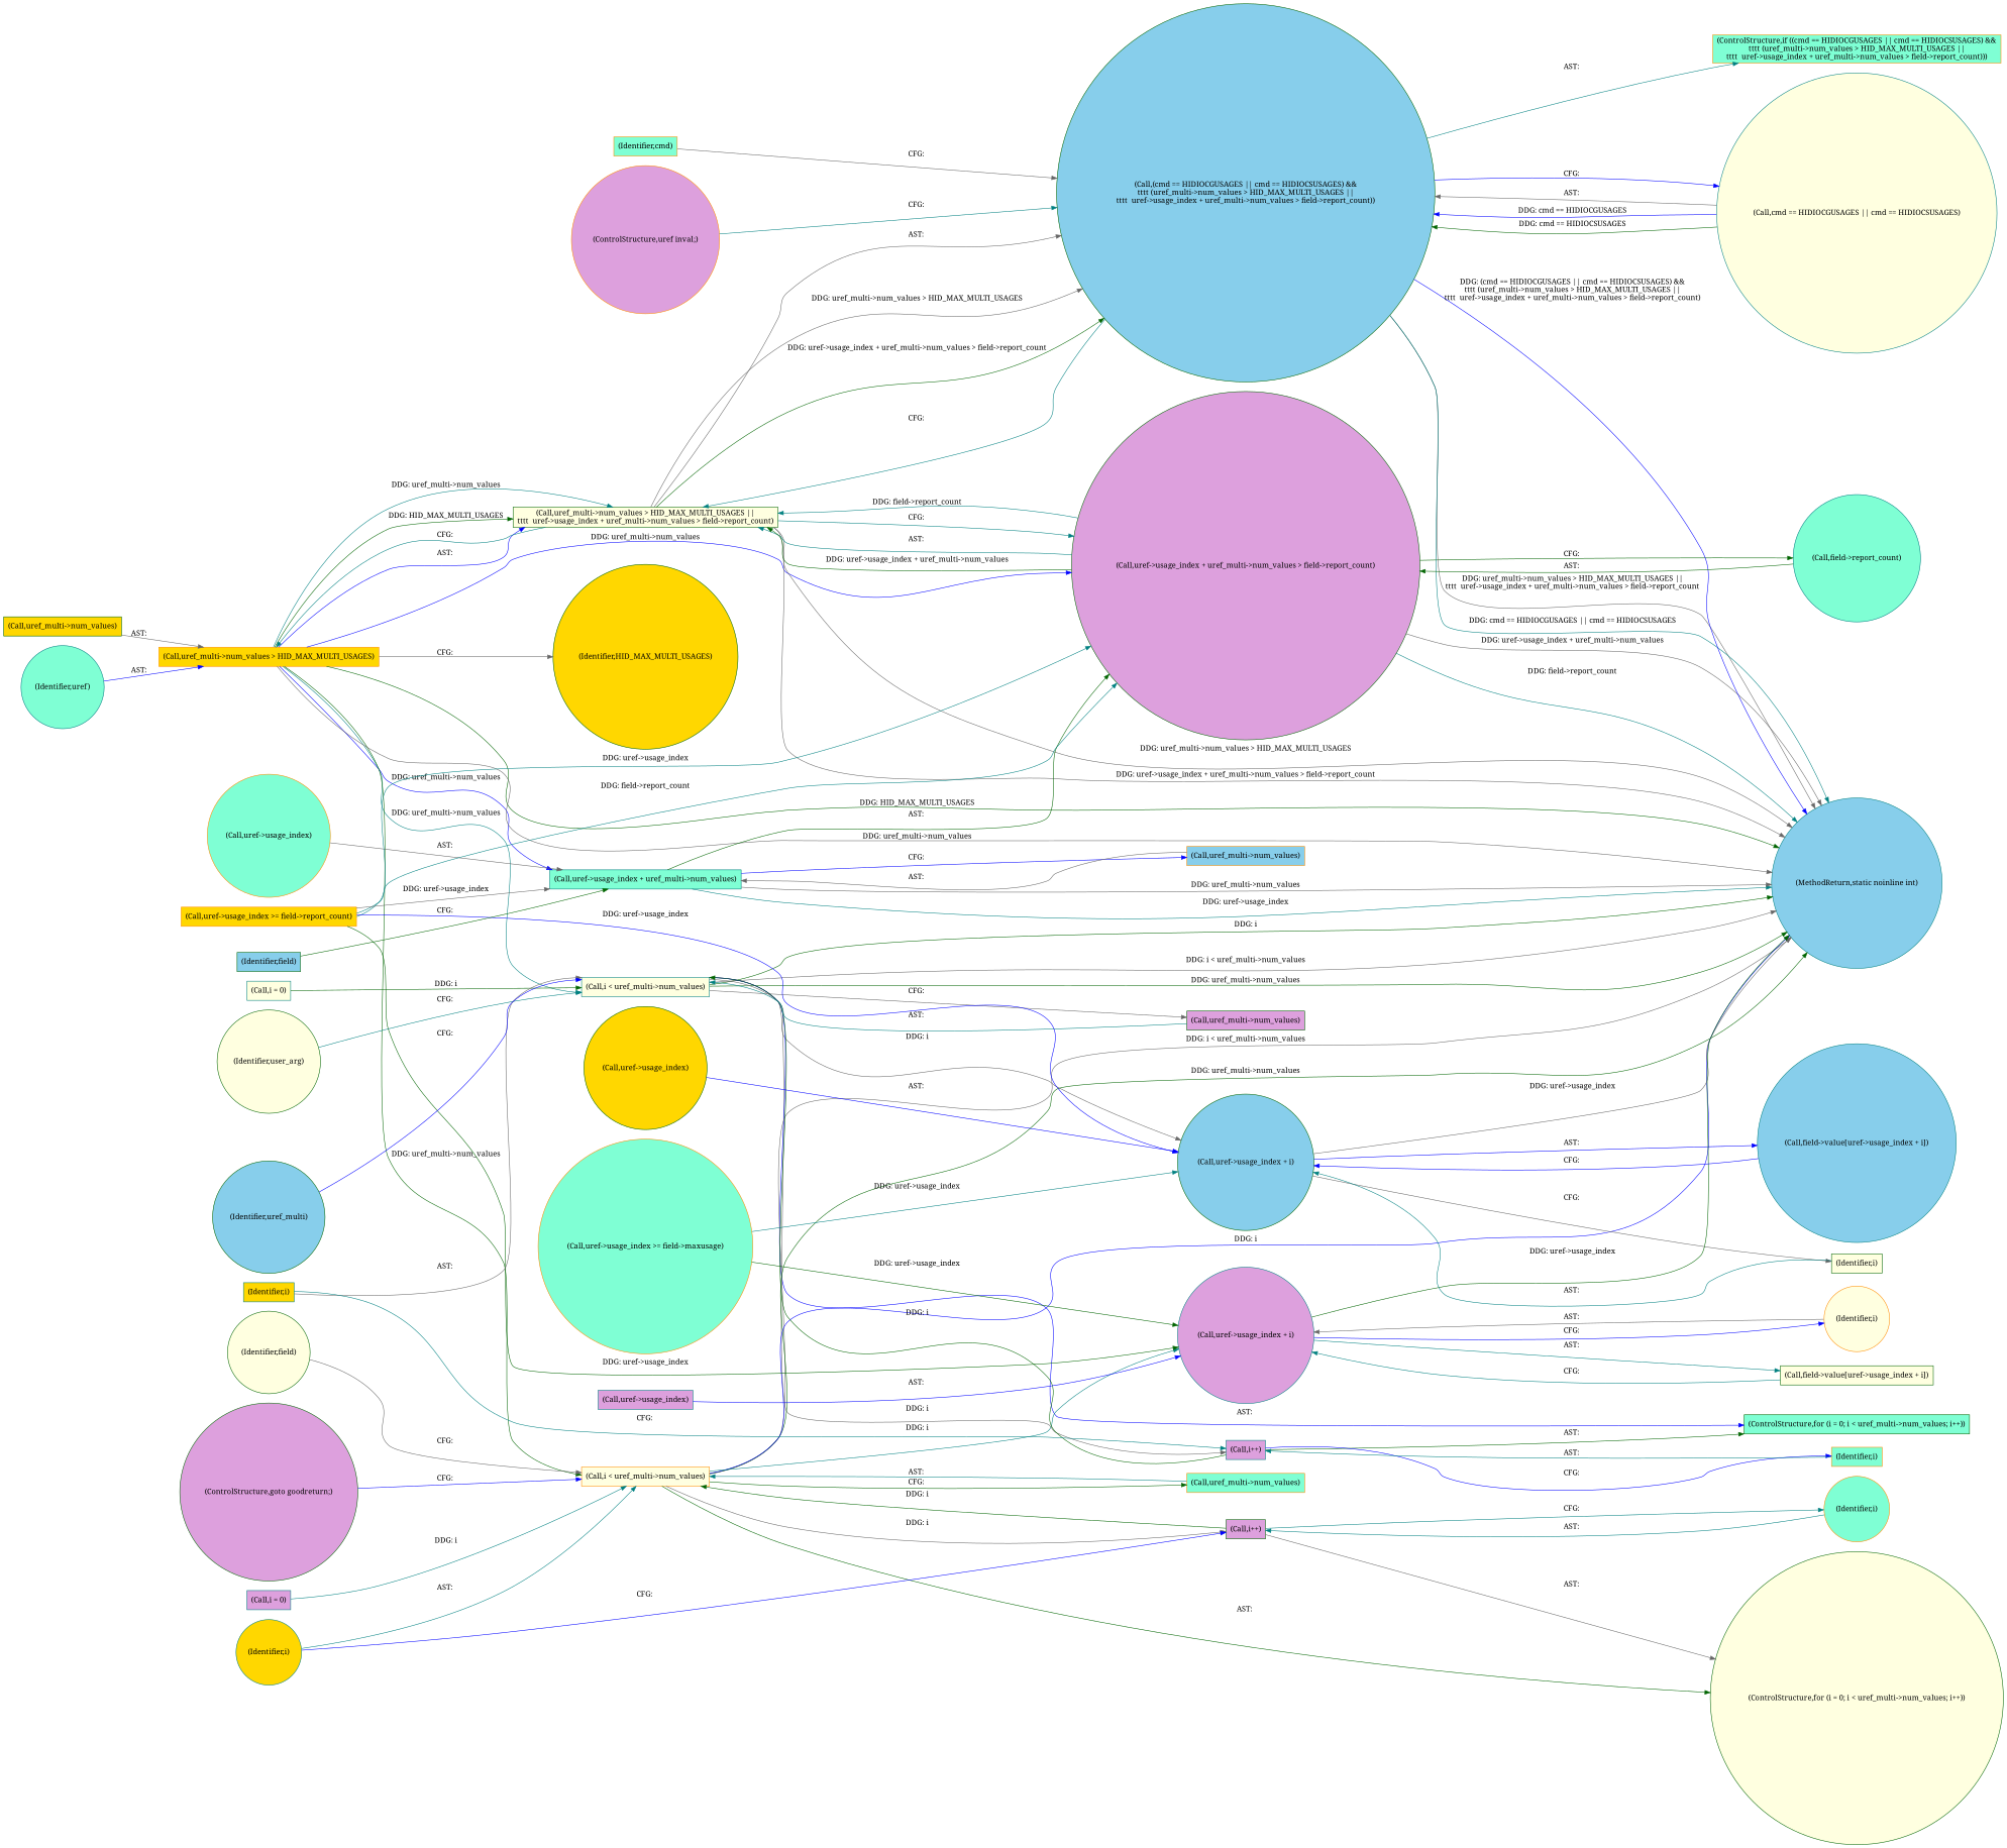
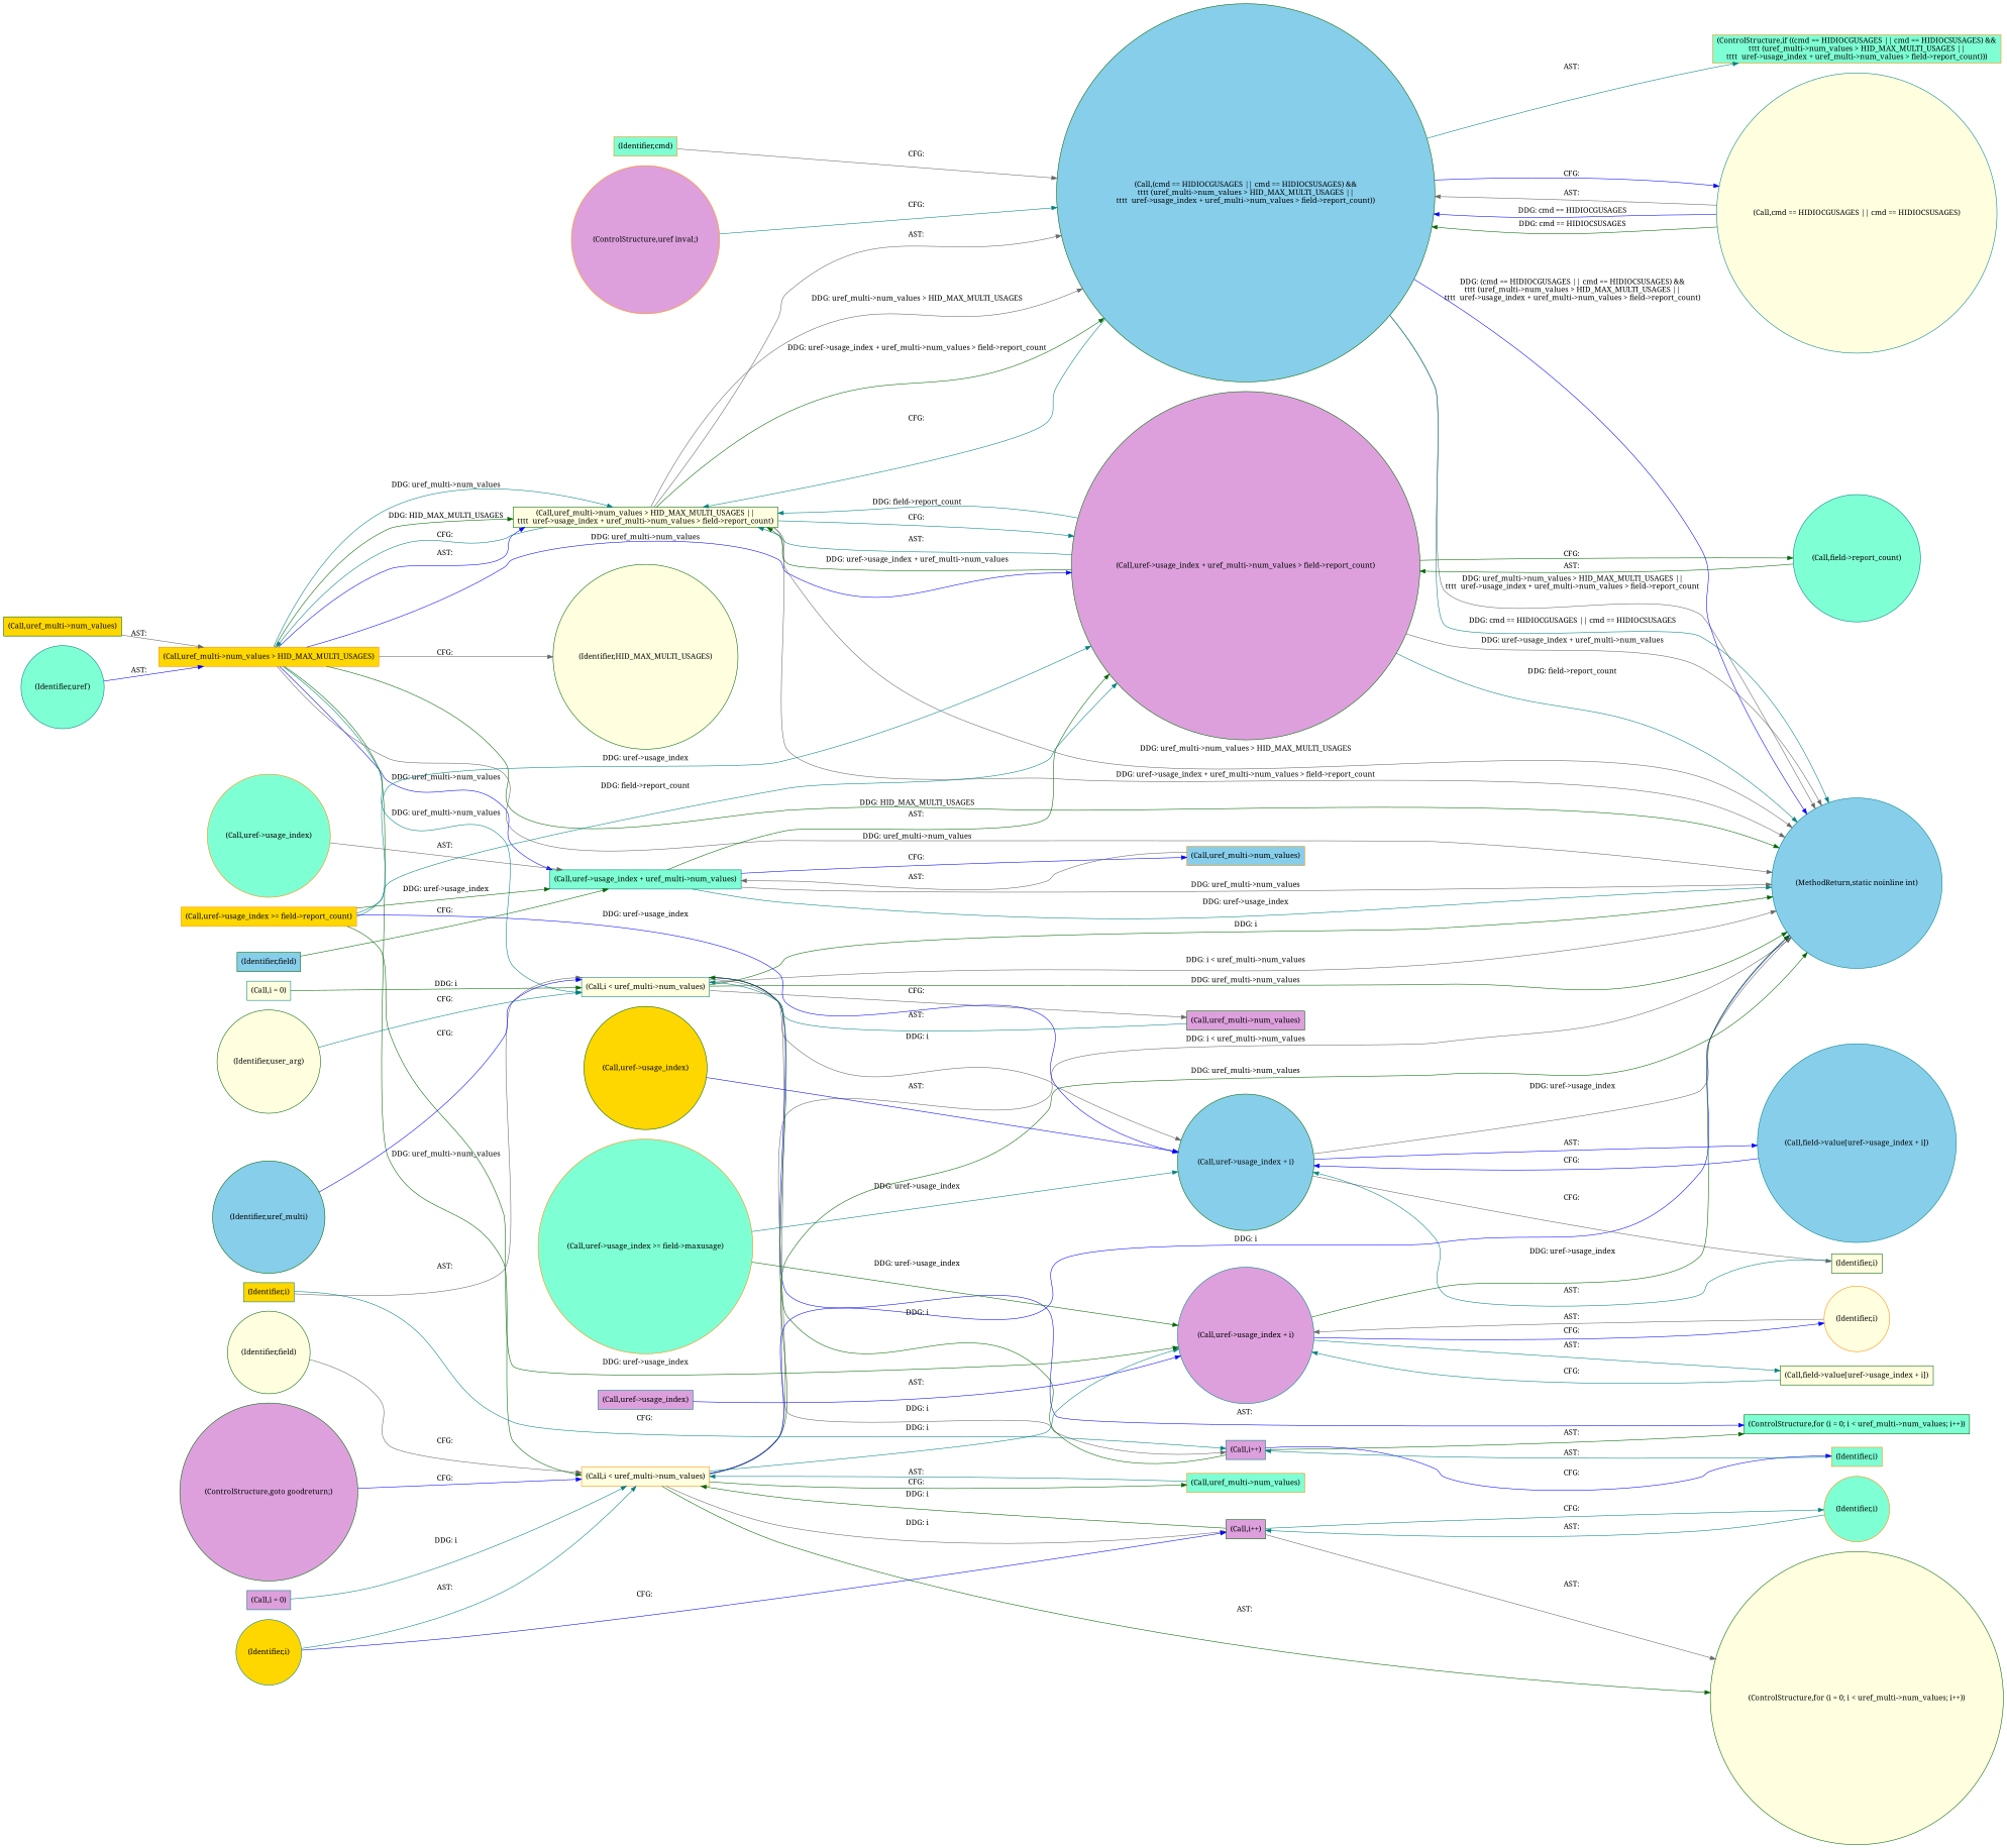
  digraph {
    fontname="Noto Serif"
    rankdir=LR
    node [color=darkgreen fillcolor=lightyellow fontname="Noto Serif" shape=box style=filled]
    edge [color=teal fontname="Noto Serif"]
    n1 [color=darkorange fillcolor=gold label="(Call,uref_multi->num_values > HID_MAX_MULTI_USAGES)"]
    n2 [label="(Call,uref_multi->num_values > HID_MAX_MULTI_USAGES ||\n\t\t\t\t  uref->usage_index + uref_multi->num_values > field->report_count)"]
    n3 [fillcolor=plum label="(Call,uref->usage_index + uref_multi->num_values > field->report_count)" shape=circle]
    n4 [color=teal fillcolor=aquamarine label="(Call,uref->usage_index + uref_multi->num_values)"]
    n5 [color=teal label="(Call,i < uref_multi->num_values)"]
    n6 [color=darkorange label="(Call,i < uref_multi->num_values)"]
-   n7 [fillcolor=gold label="(Identifier,HID_MAX_MULTI_USAGES)" shape=circle]
+   n7 [label="(Identifier,HID_MAX_MULTI_USAGES)" shape=circle]
    n8 [color=teal fillcolor=skyblue label="(MethodReturn,static noinline int)" shape=circle]
    n9 [fillcolor=skyblue label="(Call,(cmd == HIDIOCGUSAGES || cmd == HIDIOCSUSAGES) &&\n\t\t\t\t (uref_multi->num_values > HID_MAX_MULTI_USAGES ||\n\t\t\t\t  uref->usage_index + uref_multi->num_values > field->report_count))" shape=circle]
    n10 [color=teal fillcolor=aquamarine label="(Call,field->report_count)" shape=circle]
    n11 [color=darkorange fillcolor=skyblue label="(Call,uref_multi->num_values)"]
    n12 [color=teal fillcolor=plum label="(Call,i++)"]
    n13 [fillcolor=skyblue label="(Call,uref->usage_index + i)" shape=circle]
    n14 [fillcolor=aquamarine label="(ControlStructure,for (i = 0; i < uref_multi->num_values; i++))"]
    n15 [fillcolor=plum label="(Call,uref_multi->num_values)"]
    n16 [fillcolor=plum label="(Call,i++)"]
    n17 [color=teal fillcolor=plum label="(Call,uref->usage_index + i)" shape=circle]
    n18 [color=darkorange fillcolor=aquamarine label="(Call,uref_multi->num_values)"]
    n19 [label="(ControlStructure,for (i = 0; i < uref_multi->num_values; i++))" shape=circle]
    n20 [color=darkorange fillcolor=aquamarine label="(ControlStructure,if ((cmd == HIDIOCGUSAGES || cmd == HIDIOCSUSAGES) &&\n\t\t\t\t (uref_multi->num_values > HID_MAX_MULTI_USAGES ||\n\t\t\t\t  uref->usage_index + uref_multi->num_values > field->report_count)))"]
    n21 [color=teal label="(Call,cmd == HIDIOCGUSAGES || cmd == HIDIOCSUSAGES)" shape=circle]
    n22 [color=darkorange fillcolor=aquamarine label="(Identifier,i)"]
    n23 [label="(Identifier,i)"]
    n24 [color=teal fillcolor=skyblue label="(Call,field->value[uref->usage_index + i])" shape=circle]
    n25 [color=darkorange fillcolor=aquamarine label="(Identifier,i)" shape=circle]
    n26 [color=darkorange label="(Identifier,i)" shape=circle]
    n27 [label="(Call,field->value[uref->usage_index + i])"]
    n28 [color=teal fillcolor=plum label="(Call,uref->usage_index)"]
    n29 [fillcolor=gold label="(Call,uref_multi->num_values)"]
    n30 [color=teal fillcolor=aquamarine label="(Identifier,uref)" shape=circle]
    n31 [label="(Identifier,field)" shape=circle]
    n32 [color=darkorange fillcolor=aquamarine label="(Call,uref->usage_index)" shape=circle]
    n33 [color=teal label="(Call,i = 0)"]
    n34 [color=darkorange fillcolor=aquamarine label="(Call,uref->usage_index >= field->maxusage)" shape=circle]
    n35 [fillcolor=gold label="(Call,uref->usage_index)" shape=circle]
    n36 [color=darkorange fillcolor=gold label="(Call,uref->usage_index >= field->report_count)"]
    n37 [fillcolor=plum label="(ControlStructure,goto goodreturn;)" shape=circle]
    n38 [color=darkorange fillcolor=plum label="(ControlStructure,uref inval;)" shape=circle]
    n39 [color=darkorange fillcolor=aquamarine label="(Identifier,cmd)"]
    n40 [fillcolor=skyblue label="(Identifier,field)"]
    n41 [color=teal fillcolor=plum label="(Call,i = 0)"]
    n42 [label="(Identifier,user_arg)" shape=circle]
    n43 [color=teal fillcolor=gold label="(Identifier,i)"]
    n44 [color=teal fillcolor=gold label="(Identifier,i)" shape=circle]
    n45 [fillcolor=skyblue label="(Identifier,uref_multi)" shape=circle]
    n1 -> n2 [color=blue label="AST: "]
    n1 -> n2 [label="DDG: uref_multi->num_values"]
    n1 -> n2 [color=darkgreen label="DDG: HID_MAX_MULTI_USAGES"]
    n1 -> n3 [color=blue label="DDG: uref_multi->num_values"]
    n1 -> n4 [color=blue label="DDG: uref_multi->num_values"]
    n1 -> n5 [label="DDG: uref_multi->num_values"]
    n1 -> n6 [color=darkgreen label="DDG: uref_multi->num_values"]
    n1 -> n7 [color=gray40 label="CFG: "]
    n1 -> n8 [color=darkgreen label="DDG: HID_MAX_MULTI_USAGES"]
    n1 -> n8 [color=gray40 label="DDG: uref_multi->num_values"]
    n2 -> n1 [label="CFG: "]
    n2 -> n3 [label="CFG: "]
    n2 -> n8 [color=gray40 label="DDG: uref_multi->num_values > HID_MAX_MULTI_USAGES"]
    n2 -> n8 [color=gray40 label="DDG: uref->usage_index + uref_multi->num_values > field->report_count"]
    n2 -> n9 [color=gray40 label="AST: "]
    n2 -> n9 [color=gray40 label="DDG: uref_multi->num_values > HID_MAX_MULTI_USAGES"]
    n2 -> n9 [color=darkgreen label="DDG: uref->usage_index + uref_multi->num_values > field->report_count"]
    n3 -> n2 [label="AST: "]
    n3 -> n2 [color=darkgreen label="DDG: uref->usage_index + uref_multi->num_values"]
    n3 -> n2 [label="DDG: field->report_count"]
    n3 -> n8 [label="DDG: field->report_count"]
    n3 -> n8 [color=gray40 label="DDG: uref->usage_index + uref_multi->num_values"]
    n3 -> n10 [color=darkgreen label="CFG: "]
    n4 -> n3 [color=darkgreen label="AST: "]
    n4 -> n8 [label="DDG: uref->usage_index"]
    n4 -> n8 [color=gray40 label="DDG: uref_multi->num_values"]
    n4 -> n11 [color=blue label="CFG: "]
    n5 -> n8 [color=darkgreen label="DDG: uref_multi->num_values"]
    n5 -> n8 [color=darkgreen label="DDG: i"]
    n5 -> n8 [color=gray40 label="DDG: i < uref_multi->num_values"]
    n5 -> n12 [color=gray40 label="DDG: i"]
    n5 -> n13 [color=gray40 label="DDG: i"]
    n5 -> n14 [color=blue label="AST: "]
    n5 -> n15 [color=gray40 label="CFG: "]
    n6 -> n8 [color=gray40 label="DDG: i < uref_multi->num_values"]
    n6 -> n8 [color=darkgreen label="DDG: uref_multi->num_values"]
    n6 -> n8 [color=blue label="DDG: i"]
    n6 -> n16 [color=gray40 label="DDG: i"]
    n6 -> n17 [label="DDG: i"]
    n6 -> n18 [color=darkgreen label="CFG: "]
    n6 -> n19 [color=darkgreen label="AST: "]
    n9 -> n2 [label="CFG: "]
    n9 -> n8 [color=gray40 label="DDG: uref_multi->num_values > HID_MAX_MULTI_USAGES ||\n\t\t\t\t  uref->usage_index + uref_multi->num_values > field->report_count"]
    n9 -> n8 [label="DDG: cmd == HIDIOCGUSAGES || cmd == HIDIOCSUSAGES"]
    n9 -> n8 [color=blue label="DDG: (cmd == HIDIOCGUSAGES || cmd == HIDIOCSUSAGES) &&\n\t\t\t\t (uref_multi->num_values > HID_MAX_MULTI_USAGES ||\n\t\t\t\t  uref->usage_index + uref_multi->num_values > field->report_count)"]
    n9 -> n20 [label="AST: "]
    n9 -> n21 [color=blue label="CFG: "]
    n10 -> n3 [color=darkgreen label="AST: "]
    n11 -> n4 [color=gray40 label="AST: "]
    n12 -> n5 [color=darkgreen label="DDG: i"]
    n12 -> n14 [color=darkgreen label="AST: "]
    n12 -> n22 [color=blue label="CFG: "]
    n13 -> n8 [color=gray40 label="DDG: uref->usage_index"]
    n13 -> n23 [color=gray40 label="CFG: "]
    n13 -> n24 [color=blue label="AST: "]
    n15 -> n5 [label="AST: "]
    n16 -> n6 [color=darkgreen label="DDG: i"]
    n16 -> n19 [color=gray40 label="AST: "]
    n16 -> n25 [label="CFG: "]
    n17 -> n8 [color=darkgreen label="DDG: uref->usage_index"]
    n17 -> n26 [color=blue label="CFG: "]
    n17 -> n27 [label="AST: "]
    n18 -> n6 [label="AST: "]
    n21 -> n9 [color=gray40 label="AST: "]
    n21 -> n9 [color=blue label="DDG: cmd == HIDIOCGUSAGES"]
    n21 -> n9 [color=darkgreen label="DDG: cmd == HIDIOCSUSAGES"]
    n22 -> n12 [label="AST: "]
    n23 -> n13 [label="AST: "]
    n24 -> n13 [color=blue label="CFG: "]
    n25 -> n16 [label="AST: "]
    n26 -> n17 [color=gray40 label="AST: "]
    n27 -> n17 [label="CFG: "]
    n28 -> n17 [color=blue label="AST: "]
    n29 -> n1 [color=gray40 label="AST: "]
    n30 -> n1 [color=blue label="AST: "]
    n31 -> n6 [color=gray40 label="CFG: "]
    n32 -> n4 [color=gray40 label="AST: "]
    n33 -> n5 [color=darkgreen label="DDG: i"]
    n34 -> n13 [label="DDG: uref->usage_index"]
    n34 -> n17 [color=darkgreen label="DDG: uref->usage_index"]
    n35 -> n13 [color=blue label="AST: "]
    n36 -> n3 [label="DDG: uref->usage_index"]
    n36 -> n3 [label="DDG: field->report_count"]
-   n36 -> n4 [color=gray40 label="DDG: uref->usage_index"]
+   n36 -> n4 [color=darkgreen label="DDG: uref->usage_index"]
    n36 -> n13 [color=blue label="DDG: uref->usage_index"]
    n36 -> n17 [color=darkgreen label="DDG: uref->usage_index"]
    n37 -> n6 [color=blue label="CFG: "]
    n38 -> n9 [label="CFG: "]
    n39 -> n9 [color=gray40 label="CFG: "]
    n40 -> n4 [color=darkgreen label="CFG: "]
    n41 -> n6 [label="DDG: i"]
    n42 -> n5 [label="CFG: "]
    n43 -> n5 [color=gray40 label="AST: "]
    n43 -> n12 [label="CFG: "]
    n44 -> n6 [label="AST: "]
    n44 -> n16 [color=blue label="CFG: "]
    n45 -> n5 [color=blue label="CFG: "]
  }
